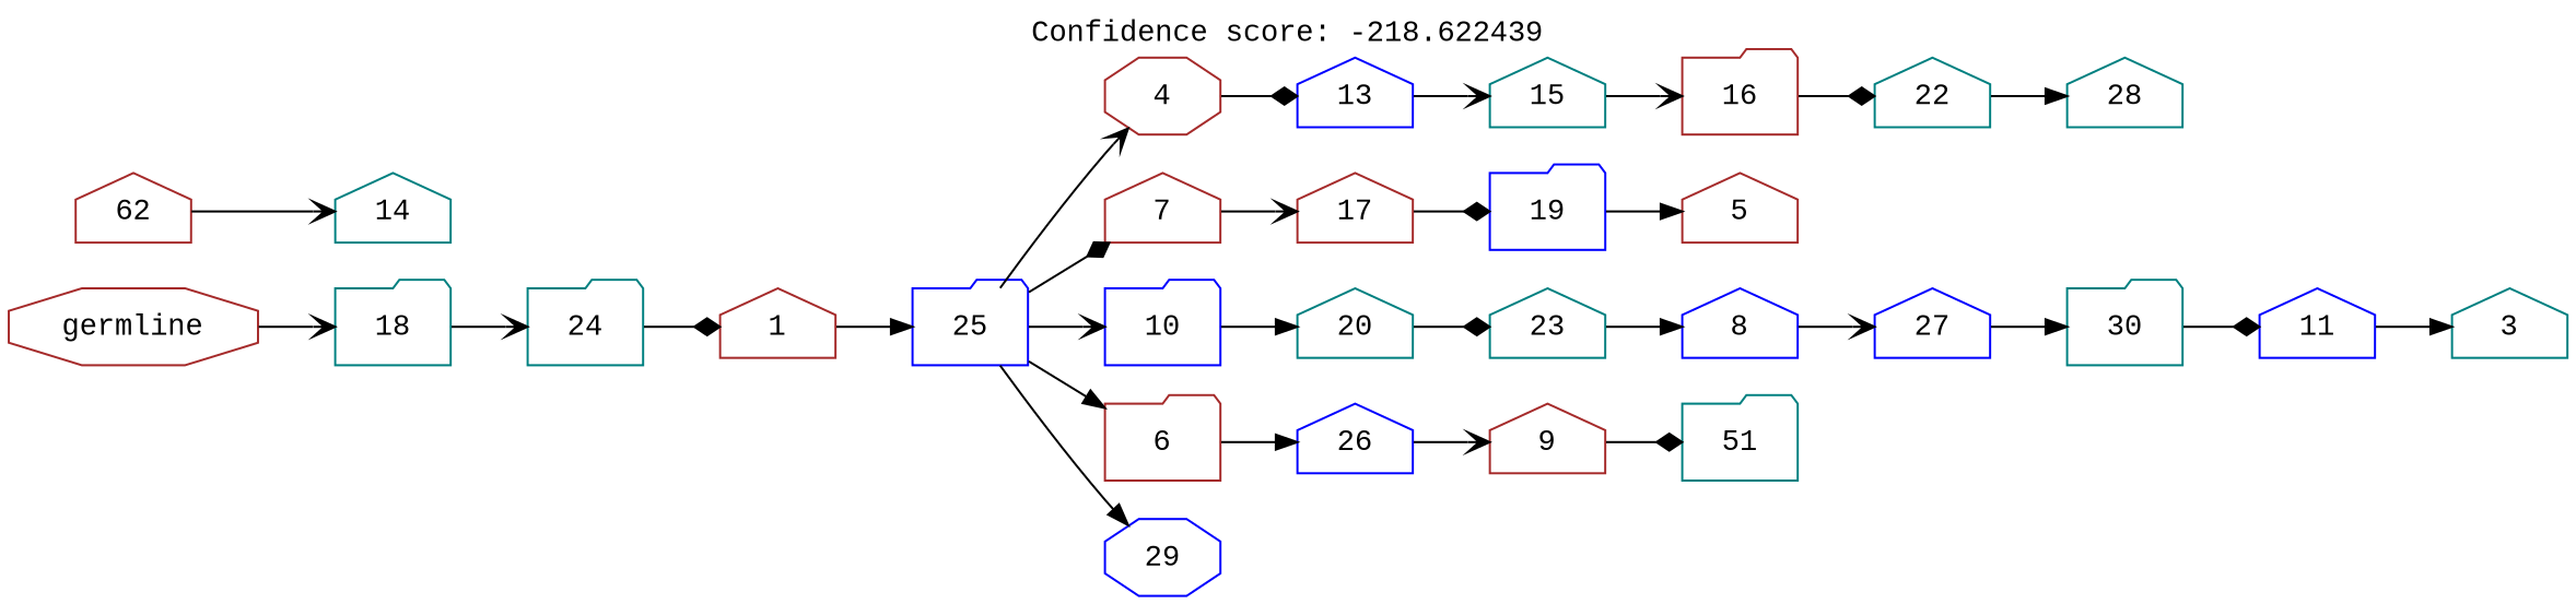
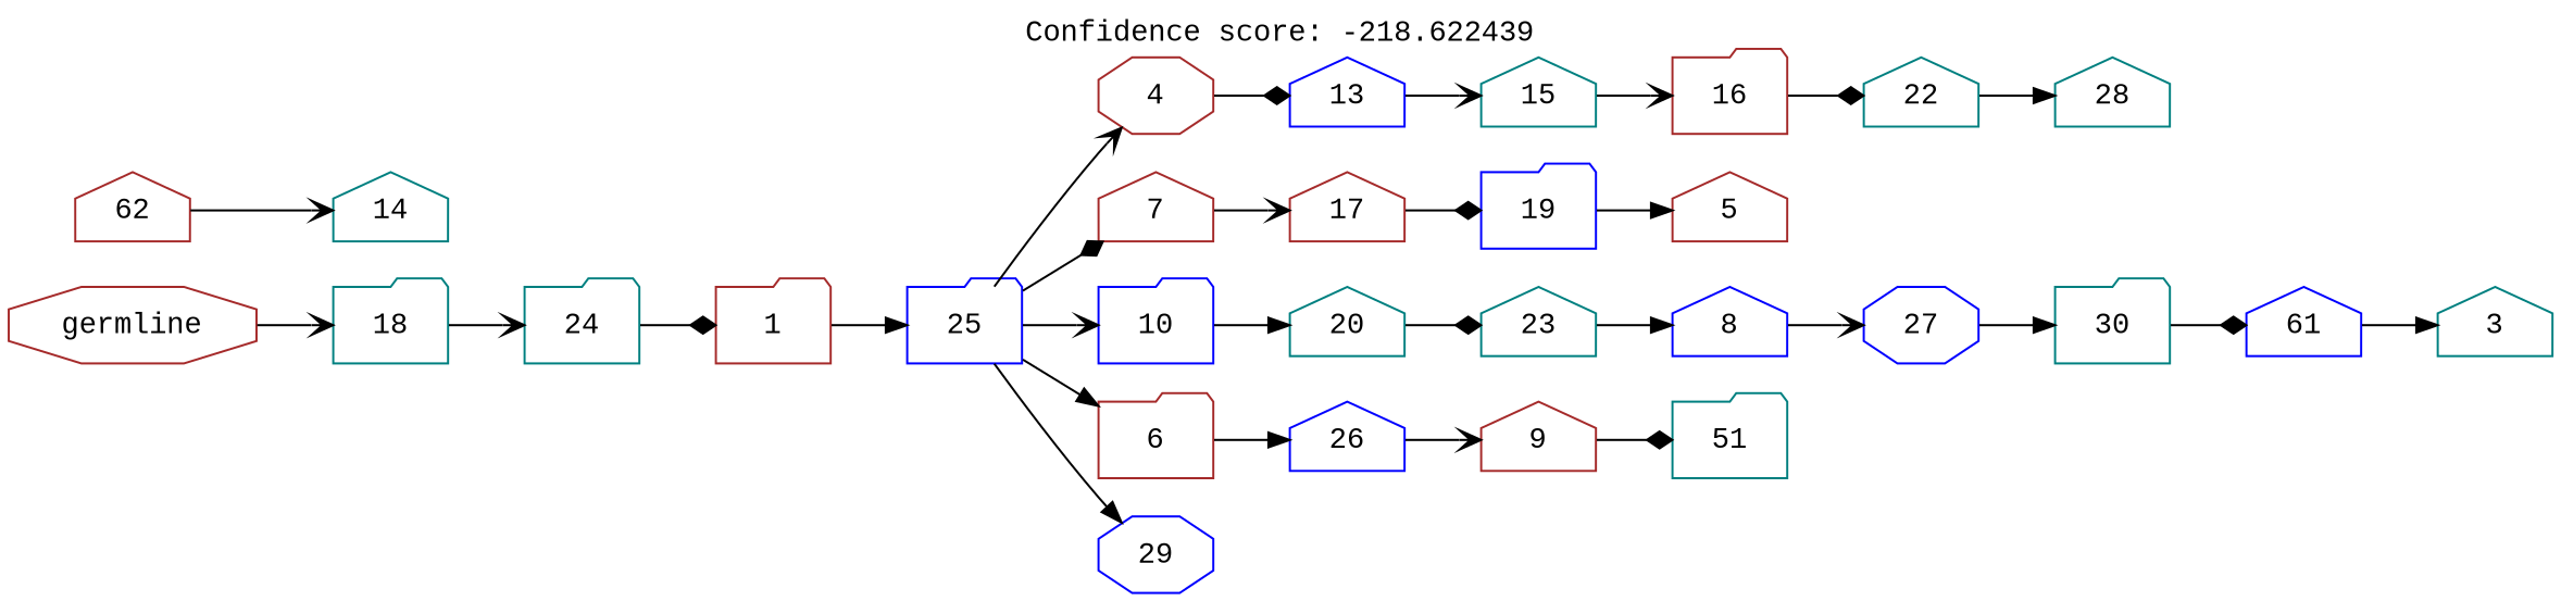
  digraph {
    fontname="Liberation Mono"
    label="Confidence score: -218.622439"
    labelloc=t
    rankdir=LR
    node [color=teal fontname="Liberation Mono" shape=house]
    edge [arrowhead=normal fontname="Liberation Mono"]
    n1 [label=22]
    n2 [label=28]
    n3 [color=brown label=16 shape=folder]
    n4 [label=15]
    n5 [color=blue label=13]
    n6 [color=brown label=4 shape=octagon]
    n7 [color=blue label=19 shape=folder]
    n8 [color=brown label=5]
    n9 [color=brown label=17]
    n10 [color=brown label=7]
-   n11 [color=blue label=11]
+   n11 [color=blue label=61]
    n12 [label=3]
    n13 [label=30 shape=folder]
-   n14 [color=blue label=27]
+   n14 [color=blue label=27 shape=octagon]
    n15 [color=blue label=8]
    n16 [label=23]
    n17 [label=20]
    n18 [color=blue label=10 shape=folder]
    n19 [color=brown label=9]
    n20 [label=51 shape=folder]
    n21 [color=blue label=26]
    n22 [color=brown label=6 shape=folder]
    n23 [color=brown label=62]
    n24 [label=14]
    n25 [color=blue label=29 shape=octagon]
    n26 [color=blue label=25 shape=folder]
-   n27 [color=brown label=1]
+   n27 [color=brown label=1 shape=folder]
    n28 [label=24 shape=folder]
    n29 [label=18 shape=folder]
    n30 [color=brown label=germline shape=octagon]
    n1 -> n2
    n3 -> n1 [arrowhead=diamond]
    n4 -> n3 [arrowhead=vee]
    n5 -> n4 [arrowhead=vee]
    n6 -> n5 [arrowhead=diamond]
    n7 -> n8
    n9 -> n7 [arrowhead=diamond]
    n10 -> n9 [arrowhead=vee]
    n11 -> n12
    n13 -> n11 [arrowhead=diamond]
    n14 -> n13
    n15 -> n14 [arrowhead=vee]
    n16 -> n15
    n17 -> n16 [arrowhead=diamond]
    n18 -> n17
    n19 -> n20 [arrowhead=diamond]
    n21 -> n19 [arrowhead=vee]
    n22 -> n21
    n23 -> n24 [arrowhead=vee]
    n26 -> n6 [arrowhead=vee]
    n26 -> n10 [arrowhead=diamond]
    n26 -> n18 [arrowhead=vee]
    n26 -> n22
    n26 -> n25
    n27 -> n26
    n28 -> n27 [arrowhead=diamond]
    n29 -> n28 [arrowhead=vee]
    n30 -> n29 [arrowhead=vee]
  }
